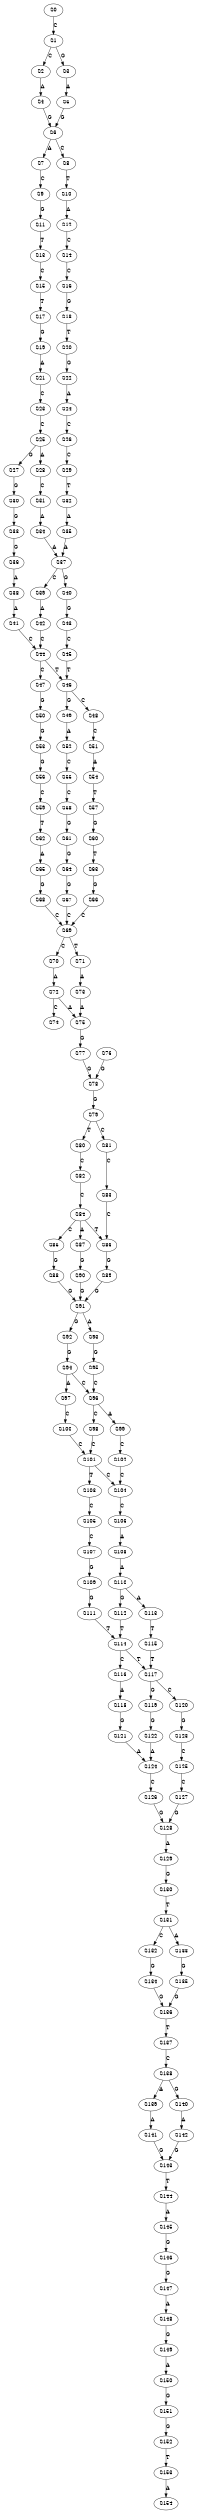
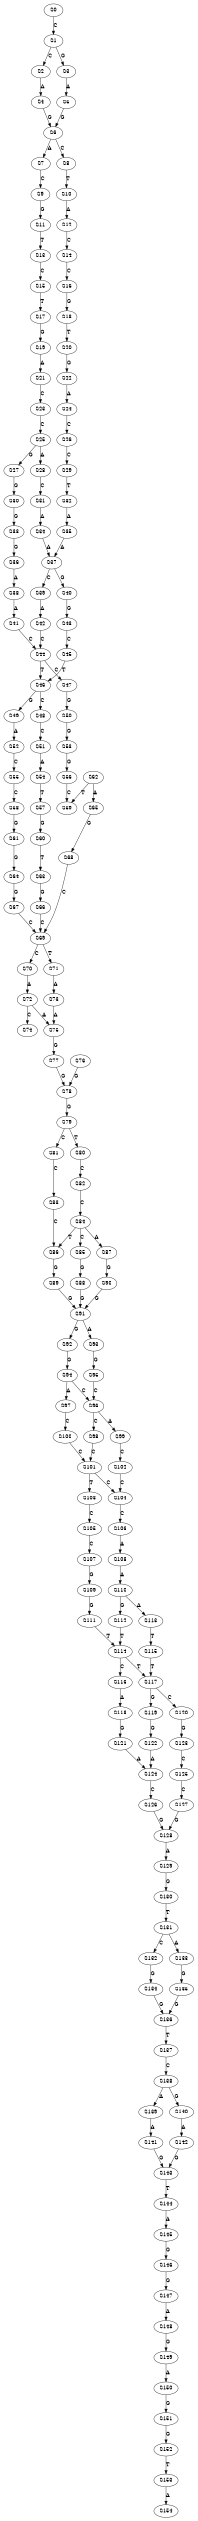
  strict digraph {
    S0
    S1
    S2
    S3
    S4
    S5
    S6
    S7
    S8
    S9
    S10
    S11
    S12
    S13
    S14
    S15
    S16
    S17
    S18
    S19
    S20
    S21
    S22
    S23
    S24
    S25
    S26
    S27
    S28
    S29
    S30
    S31
    S32
    S33
    S34
    S35
    S36
    S37
    S38
    S39
    S40
    S41
    S42
    S43
    S44
    S45
    S46
    S47
    S48
    S49
    S50
    S51
    S52
    S53
    S54
    S55
    S56
    S57
    S58
    S59
    S60
    S61
    S62
    S63
    S64
    S65
    S66
    S67
    S68
    S69
    S70
    S71
    S72
    S73
    S74
    S75
    S77
    S76
    S78
    S79
    S80
    S81
    S82
    S83
    S84
    S86
    S85
    S87
    S88
    S89
    S90
    S91
    S92
    S93
    S94
    S95
    S96
    S97
    S98
    S99
    S100
    S101
    S102
    S103
    S104
    S105
    S106
    S107
    S108
    S109
    S110
    S111
    S112
    S113
    S114
    S115
    S116
    S117
    S118
    S119
    S120
    S121
    S122
    S123
    S124
    S125
    S126
    S127
    S128
    S129
    S130
    S131
    S132
    S133
    S134
    S135
    S136
    S137
    S138
    S139
    S140
    S141
    S142
    S143
    S144
    S145
    S146
    S147
    S148
    S149
    S150
    S151
    S152
    S153
    S154
    S0 -> S1 [label=C]
    S1 -> S2 [label=C]
    S1 -> S3 [label=G]
    S2 -> S4 [label=A]
    S3 -> S5 [label=A]
    S4 -> S6 [label=G]
    S5 -> S6 [label=G]
    S6 -> S7 [label=A]
    S6 -> S8 [label=C]
    S7 -> S9 [label=C]
    S8 -> S10 [label=T]
    S9 -> S11 [label=G]
    S10 -> S12 [label=A]
    S11 -> S13 [label=T]
    S12 -> S14 [label=C]
    S13 -> S15 [label=C]
    S14 -> S16 [label=C]
    S15 -> S17 [label=T]
    S16 -> S18 [label=G]
    S17 -> S19 [label=G]
    S18 -> S20 [label=T]
    S19 -> S21 [label=A]
    S20 -> S22 [label=G]
    S21 -> S23 [label=C]
    S22 -> S24 [label=A]
    S23 -> S25 [label=C]
    S24 -> S26 [label=C]
    S25 -> S27 [label=G]
    S25 -> S28 [label=A]
    S26 -> S29 [label=C]
    S27 -> S30 [label=G]
    S28 -> S31 [label=C]
    S29 -> S32 [label=T]
    S30 -> S33 [label=G]
    S31 -> S34 [label=A]
    S32 -> S35 [label=A]
    S33 -> S36 [label=G]
    S34 -> S37 [label=A]
    S35 -> S37 [label=A]
    S36 -> S38 [label=A]
    S37 -> S39 [label=C]
    S37 -> S40 [label=G]
    S38 -> S41 [label=A]
    S39 -> S42 [label=A]
    S40 -> S43 [label=G]
    S41 -> S44 [label=C]
    S42 -> S44 [label=C]
    S43 -> S45 [label=C]
    S44 -> S46 [label=T]
    S44 -> S47 [label=C]
    S45 -> S46 [label=T]
    S46 -> S48 [label=C]
    S46 -> S49 [label=G]
    S47 -> S50 [label=G]
    S48 -> S51 [label=C]
    S49 -> S52 [label=A]
    S50 -> S53 [label=G]
    S51 -> S54 [label=A]
    S52 -> S55 [label=C]
    S53 -> S56 [label=G]
    S54 -> S57 [label=T]
    S55 -> S58 [label=C]
    S56 -> S59 [label=C]
    S57 -> S60 [label=G]
    S58 -> S61 [label=G]
-   S59 -> S62 [label=T]
+   S62 -> S59 [label=T]
    S60 -> S63 [label=T]
    S61 -> S64 [label=G]
    S62 -> S65 [label=A]
    S63 -> S66 [label=G]
    S64 -> S67 [label=G]
    S65 -> S68 [label=G]
    S66 -> S69 [label=C]
    S67 -> S69 [label=C]
    S68 -> S69 [label=C]
    S69 -> S70 [label=C]
    S69 -> S71 [label=T]
    S70 -> S72 [label=A]
    S71 -> S73 [label=A]
    S72 -> S74 [label=C]
    S72 -> S75 [label=A]
    S73 -> S75 [label=A]
    S75 -> S77 [label=G]
    S77 -> S78 [label=G]
    S76 -> S78 [label=G]
    S78 -> S79 [label=G]
    S79 -> S80 [label=T]
    S79 -> S81 [label=C]
    S80 -> S82 [label=C]
    S81 -> S83 [label=C]
    S82 -> S84 [label=C]
    S83 -> S86 [label=C]
    S84 -> S86 [label=T]
    S84 -> S85 [label=C]
    S84 -> S87 [label=A]
    S86 -> S89 [label=G]
    S85 -> S88 [label=G]
    S87 -> S90 [label=G]
    S88 -> S91 [label=G]
    S89 -> S91 [label=G]
    S90 -> S91 [label=G]
    S91 -> S92 [label=G]
    S91 -> S93 [label=A]
    S92 -> S94 [label=G]
    S93 -> S95 [label=G]
    S94 -> S96 [label=C]
    S94 -> S97 [label=A]
    S95 -> S96 [label=C]
    S96 -> S98 [label=C]
    S96 -> S99 [label=A]
    S97 -> S100 [label=C]
    S98 -> S101 [label=C]
    S99 -> S102 [label=C]
    S100 -> S101 [label=C]
    S101 -> S103 [label=T]
    S101 -> S104 [label=C]
    S102 -> S104 [label=C]
    S103 -> S105 [label=C]
    S104 -> S106 [label=C]
    S105 -> S107 [label=C]
    S106 -> S108 [label=A]
    S107 -> S109 [label=G]
    S108 -> S110 [label=A]
    S109 -> S111 [label=G]
    S110 -> S112 [label=G]
    S110 -> S113 [label=A]
    S111 -> S114 [label=T]
    S112 -> S114 [label=T]
    S113 -> S115 [label=T]
    S114 -> S116 [label=C]
    S114 -> S117 [label=T]
    S115 -> S117 [label=T]
    S116 -> S118 [label=A]
    S117 -> S119 [label=G]
    S117 -> S120 [label=C]
    S118 -> S121 [label=G]
    S119 -> S122 [label=G]
    S120 -> S123 [label=G]
    S121 -> S124 [label=A]
    S122 -> S124 [label=A]
    S123 -> S125 [label=C]
    S124 -> S126 [label=C]
    S125 -> S127 [label=C]
    S126 -> S128 [label=G]
    S127 -> S128 [label=G]
    S128 -> S129 [label=A]
    S129 -> S130 [label=G]
    S130 -> S131 [label=T]
    S131 -> S132 [label=C]
    S131 -> S133 [label=A]
    S132 -> S134 [label=G]
    S133 -> S135 [label=G]
    S134 -> S136 [label=G]
    S135 -> S136 [label=G]
    S136 -> S137 [label=T]
    S137 -> S138 [label=C]
    S138 -> S139 [label=A]
    S138 -> S140 [label=G]
    S139 -> S141 [label=A]
    S140 -> S142 [label=A]
    S141 -> S143 [label=G]
    S142 -> S143 [label=G]
    S143 -> S144 [label=T]
    S144 -> S145 [label=A]
    S145 -> S146 [label=G]
    S146 -> S147 [label=G]
    S147 -> S148 [label=A]
    S148 -> S149 [label=G]
    S149 -> S150 [label=A]
    S150 -> S151 [label=G]
    S151 -> S152 [label=G]
    S152 -> S153 [label=T]
    S153 -> S154 [label=A]
  }
